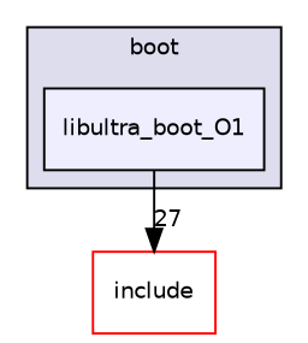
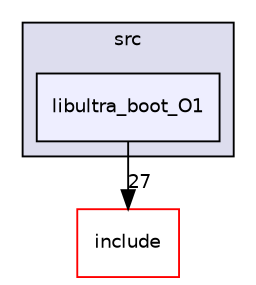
  digraph {
    compound=true
    node [fontname=Helvetica fontsize=10 shape=box style=filled]
    n1 [fillcolor="#eeeeff" label=libultra_boot_O1 pencolor=black]
    n2 [color=red fillcolor=white label=include]
    subgraph cluster_1 {
      bgcolor="#ddddee"
      fontname=Helvetica
      fontsize=10
-     label=boot
+     label=src
      pencolor=black
      n1
    }
    n1 -> n2 [headlabel=27 labeldistance=1.5 labelfontname=Helvetica labelfontsize=10]
  }
